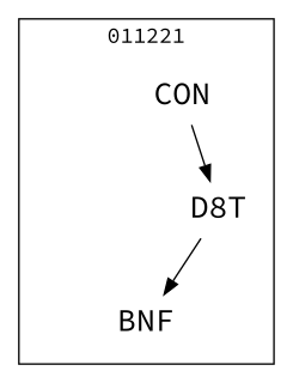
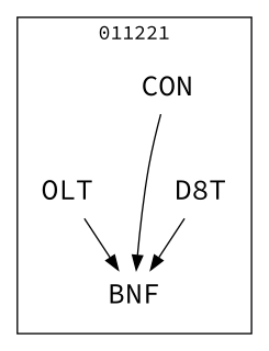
  strict digraph {
    fontname="Source Code Pro"
    node [fontname="Source Code Pro" fontsize=20 shape=plaintext]
    edge [fontname="Source Code Pro"]
    n1 [label=CON]
    n2 [label=BNF]
    n3 [label=D8T]
+   n4 [label=OLT]
    subgraph cluster_1 {
      label=011221
      labeldoc=t
      n1
      n2
      n3
+     n4
    }
-   n1 -> n3
+   n1 -> n2
    n3 -> n2
+   n4 -> n2
  }
